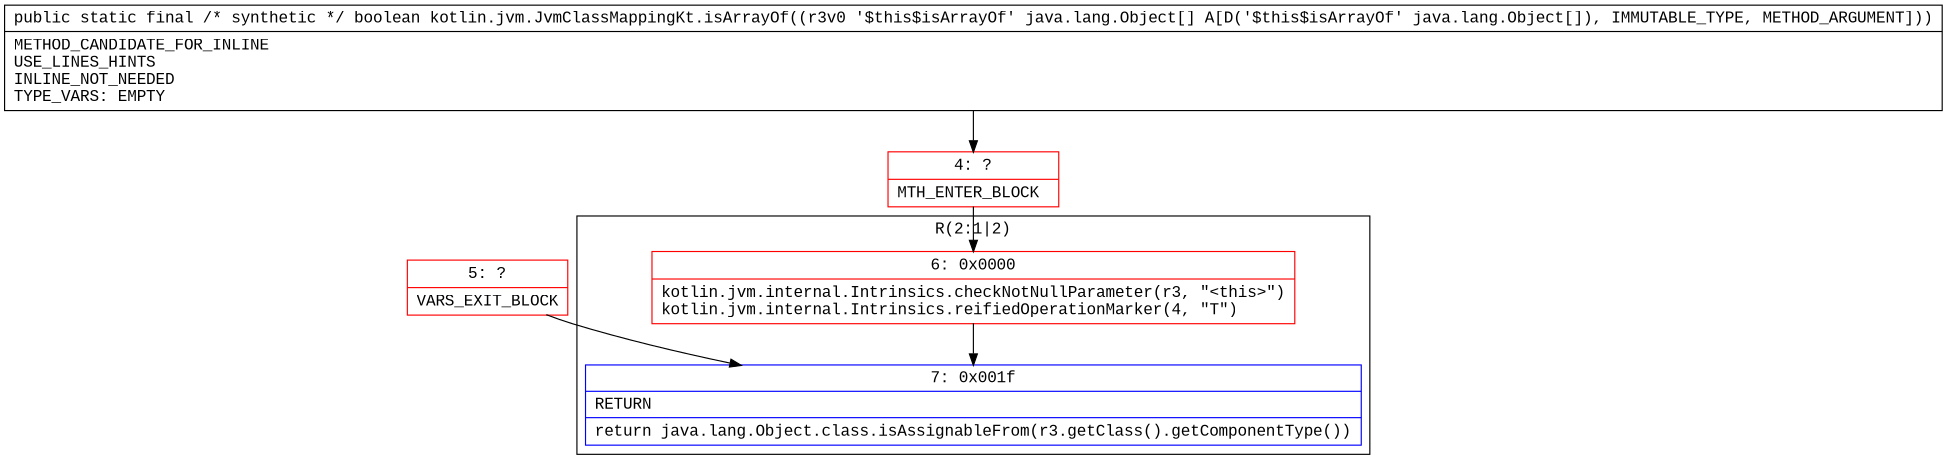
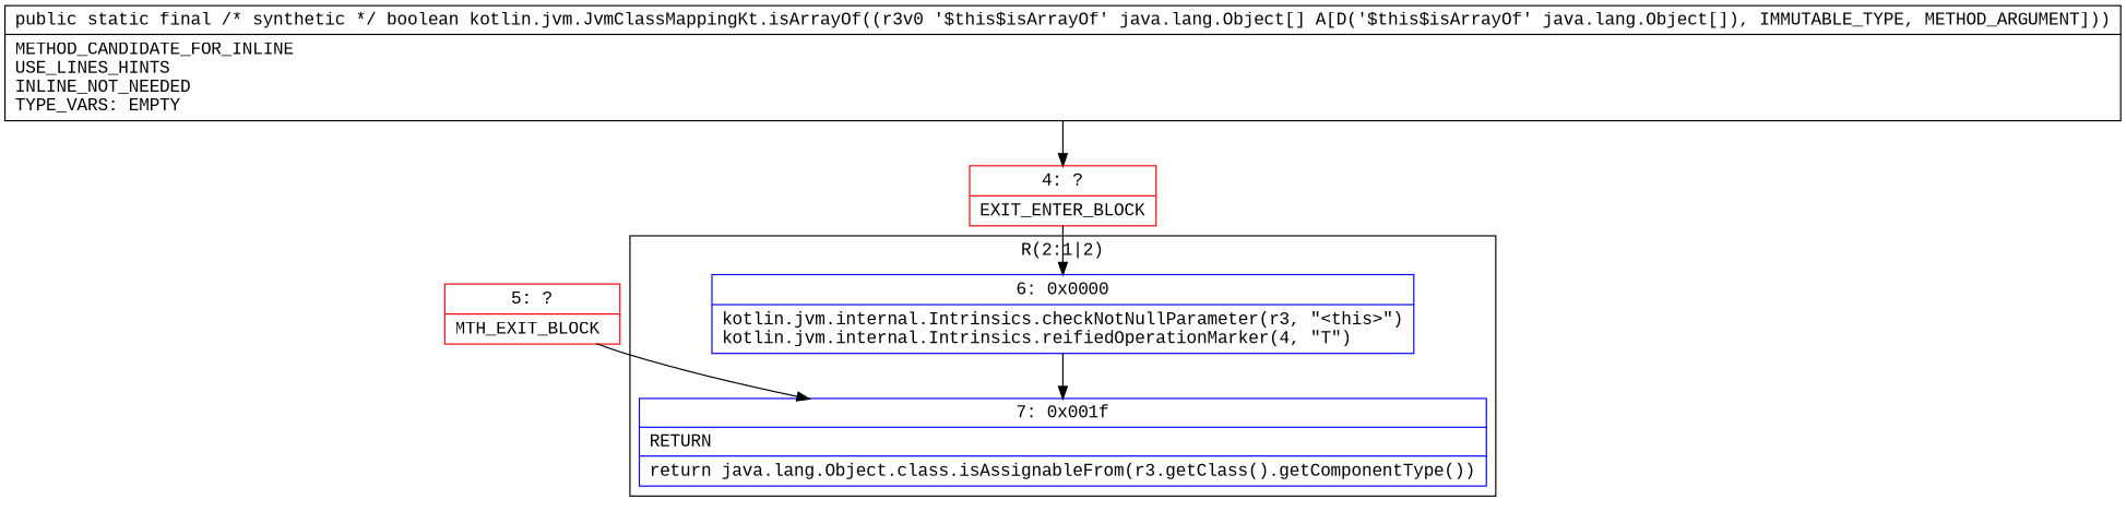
  digraph {
    fontname="Liberation Mono"
    node [color=blue fontname="Liberation Mono" shape=record]
    edge [fontname="Liberation Mono"]
-   n1 [color=red label="{6\:\ 0x0000|kotlin.jvm.internal.Intrinsics.checkNotNullParameter(r3, \"\<this\>\")\lkotlin.jvm.internal.Intrinsics.reifiedOperationMarker(4, \"T\")\l}"]
+   n1 [label="{6\:\ 0x0000|kotlin.jvm.internal.Intrinsics.checkNotNullParameter(r3, \"\<this\>\")\lkotlin.jvm.internal.Intrinsics.reifiedOperationMarker(4, \"T\")\l}"]
    n2 [label="{7\:\ 0x001f|RETURN\l|return java.lang.Object.class.isAssignableFrom(r3.getClass().getComponentType())\l}"]
-   n3 [color=red label="{5\:\ ?|VARS_EXIT_BLOCK\l}"]
-   n4 [color=red label="{4\:\ ?|MTH_ENTER_BLOCK\l}"]
+   n3 [color=red label="{5\:\ ?|MTH_EXIT_BLOCK\l}"]
+   n4 [color=red label="{4\:\ ?|EXIT_ENTER_BLOCK\l}"]
    n5 [label="{public static final \/* synthetic *\/ boolean kotlin.jvm.JvmClassMappingKt.isArrayOf((r3v0 '$this$isArrayOf' java.lang.Object[] A[D('$this$isArrayOf' java.lang.Object[]), IMMUTABLE_TYPE, METHOD_ARGUMENT]))  | METHOD_CANDIDATE_FOR_INLINE\lUSE_LINES_HINTS\lINLINE_NOT_NEEDED\lTYPE_VARS: EMPTY\l}" color=""]
    subgraph cluster_1 {
      label="R(2:1|2)"
      n1
      n2
    }
    n1 -> n2
    n3 -> n2
    n4 -> n1
    n5 -> n4
  }
